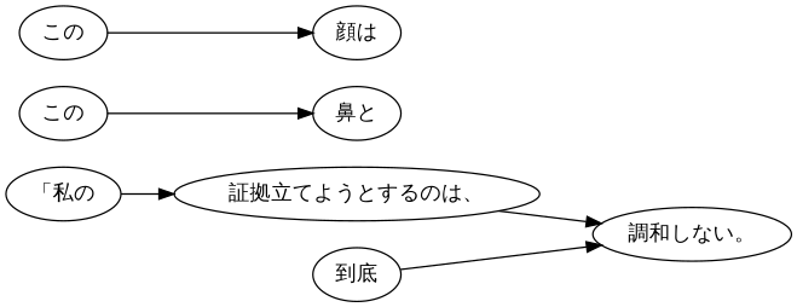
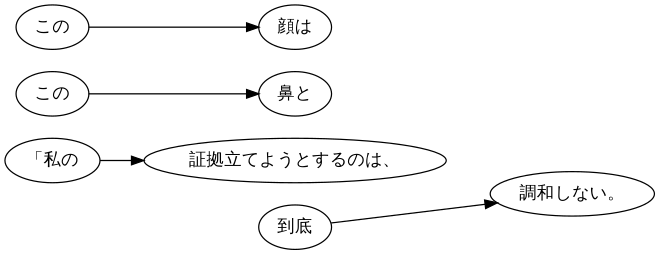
  digraph {
    fontname="Fira Sans"
    rankdir=LR
    node [fontname="Fira Sans"]
    edge [fontname="Fira Sans"]
    n1 [label="「私の"]
    n2 [label="証拠立てようとするのは、"]
    n3 [label="調和しない。"]
    n4 [label="この"]
    n5 [label="鼻と"]
    n6 [label="この"]
    n7 [label="顔は"]
    n8 [label="到底"]
    n1 -> n2
-   n2 -> n3
    n4 -> n5
    n6 -> n7
    n8 -> n3
  }
